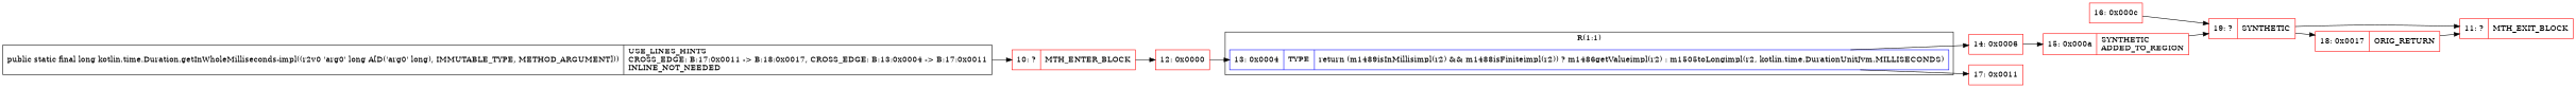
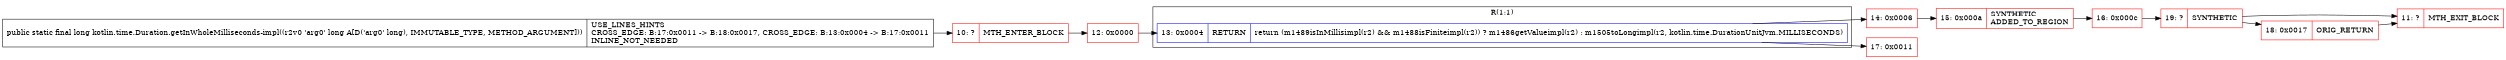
  digraph {
    rankdir=LR
    node [color=red shape=record]
-   n1 [color=blue label="{13\:\ 0x0004|TYPE\l|return (m1489isInMillisimpl(r2) && m1488isFiniteimpl(r2)) ? m1486getValueimpl(r2) : m1505toLongimpl(r2, kotlin.time.DurationUnitJvm.MILLISECONDS)\l}"]
+   n1 [color=blue label="{13\:\ 0x0004|RETURN\l|return (m1489isInMillisimpl(r2) && m1488isFiniteimpl(r2)) ? m1486getValueimpl(r2) : m1505toLongimpl(r2, kotlin.time.DurationUnitJvm.MILLISECONDS)\l}"]
    n2 [label="{14\:\ 0x0006}"]
    n3 [label="{17\:\ 0x0011}"]
    n4 [label="{15\:\ 0x000a|SYNTHETIC\lADDED_TO_REGION\l}"]
    n5 [label="{10\:\ ?|MTH_ENTER_BLOCK\l}"]
    n6 [label="{12\:\ 0x0000}"]
    n7 [label="{16\:\ 0x000c}"]
    n8 [label="{19\:\ ?|SYNTHETIC\l}"]
    n9 [label="{11\:\ ?|MTH_EXIT_BLOCK\l}"]
    n10 [label="{18\:\ 0x0017|ORIG_RETURN\l}"]
    n11 [label="{public static final long kotlin.time.Duration.getInWholeMilliseconds\-impl((r2v0 'arg0' long A[D('arg0' long), IMMUTABLE_TYPE, METHOD_ARGUMENT]))  | USE_LINES_HINTS\lCROSS_EDGE: B:17:0x0011 \-\> B:18:0x0017, CROSS_EDGE: B:13:0x0004 \-\> B:17:0x0011\lINLINE_NOT_NEEDED\l}" color=""]
    subgraph cluster_1 {
      label="R(1:1)"
      n1
    }
    n1 -> n2
    n1 -> n3
    n2 -> n4
-   n4 -> n8
+   n4 -> n7
    n5 -> n6
    n6 -> n1
    n7 -> n8
    n8 -> n9
    n8 -> n10
    n10 -> n9
    n11 -> n5
  }
